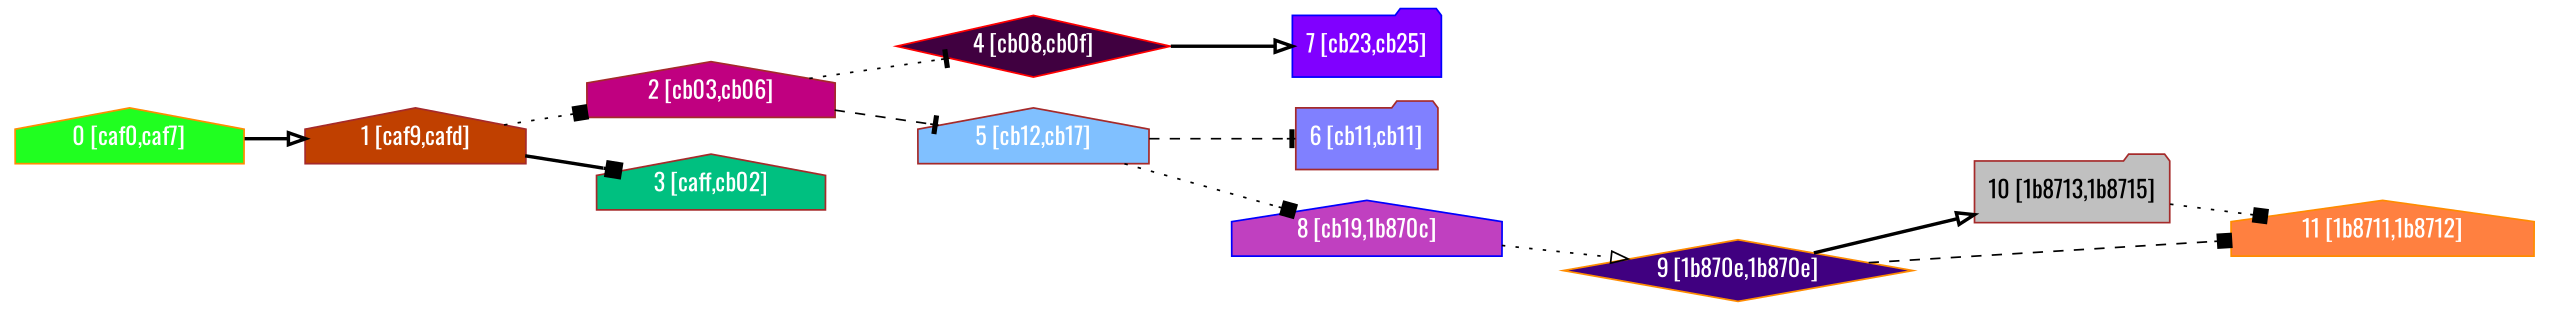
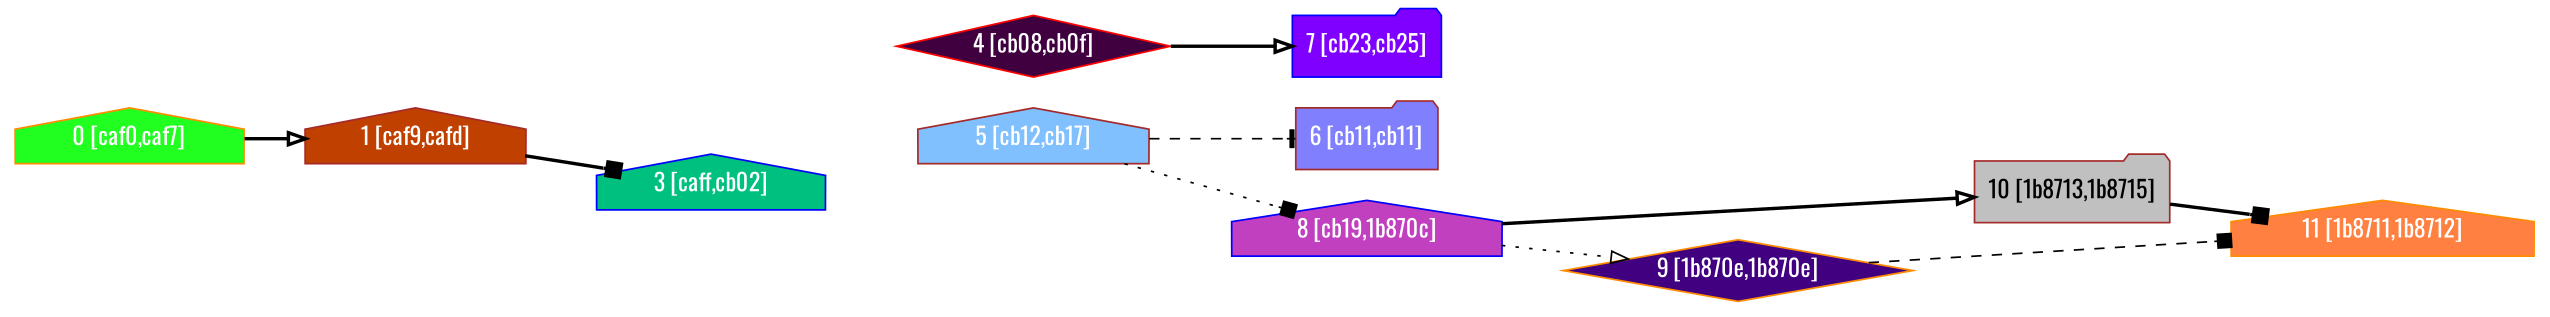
  digraph {
    fontname=Oswald
    rankdir=LR
    node [color=brown fontcolor="#ffffff" fontname=Oswald shape=house style=filled]
    edge [arrowhead=box fontname=Oswald style=dotted]
    n1 [color=darkorange fillcolor="#20FF20" label="0 [caf0,caf7]"]
    n2 [fillcolor="#C04000" label="1 [caf9,cafd]"]
-   n3 [fillcolor="#C00080" label="2 [cb03,cb06]"]
-   n4 [fillcolor="#00C080" label="3 [caff,cb02]"]
+   n4 [color=blue fillcolor="#00C080" label="3 [caff,cb02]"]
    n5 [color=red fillcolor="#400040" label="4 [cb08,cb0f]" shape=diamond]
    n6 [fillcolor="#80C0FF" label="5 [cb12,cb17]"]
    n7 [color=blue fillcolor="#8000FF" label="7 [cb23,cb25]" shape=folder]
    n8 [fillcolor="#8080FF" label="6 [cb11,cb11]" shape=folder]
    n9 [color=blue fillcolor="#C040C0" label="8 [cb19,1b870c]"]
    n10 [color=darkorange fillcolor="#400080" label="9 [1b870e,1b870e]" shape=diamond]
    n11 [fillcolor="#C0C0C0" fontcolor="#000000" label="10 [1b8713,1b8715]" shape=folder]
    n12 [color=darkorange fillcolor="#FF8040" label="11 [1b8711,1b8712]"]
    n1 -> n2 [arrowhead=onormal style=bold]
-   n2 -> n3
    n2 -> n4 [style=bold]
-   n3 -> n5 [arrowhead=tee]
-   n3 -> n6 [arrowhead=tee style=dashed]
    n5 -> n7 [arrowhead=onormal style=bold]
    n6 -> n8 [arrowhead=tee style=dashed]
    n6 -> n9
    n9 -> n10 [arrowhead=onormal]
-   n10 -> n11 [arrowhead=onormal style=bold]
+   n9 -> n11 [arrowhead=onormal style=bold]
    n10 -> n12 [style=dashed]
-   n11 -> n12
+   n11 -> n12 [style=bold]
  }
